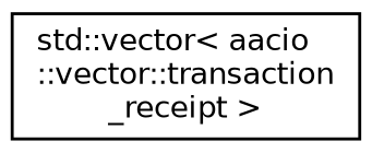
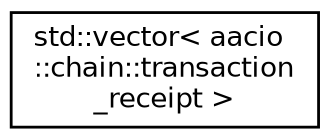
  digraph {
    rankdir=LR
-   n1 [color=black fillcolor=white fontname=Helvetica fontsize=10 height=0.2 label="std::vector\< aacio\l::vector::transaction\l_receipt \>" shape=record style=filled width=0.4]
+   n1 [color=black fillcolor=white fontname=Helvetica fontsize=10 height=0.2 label="std::vector\< aacio\l::chain::transaction\l_receipt \>" shape=record style=filled width=0.4]
  }
